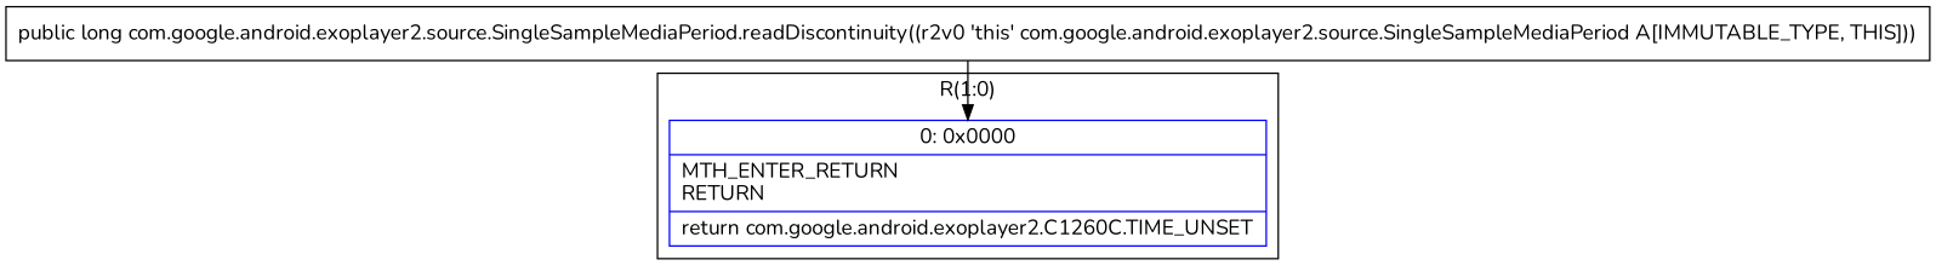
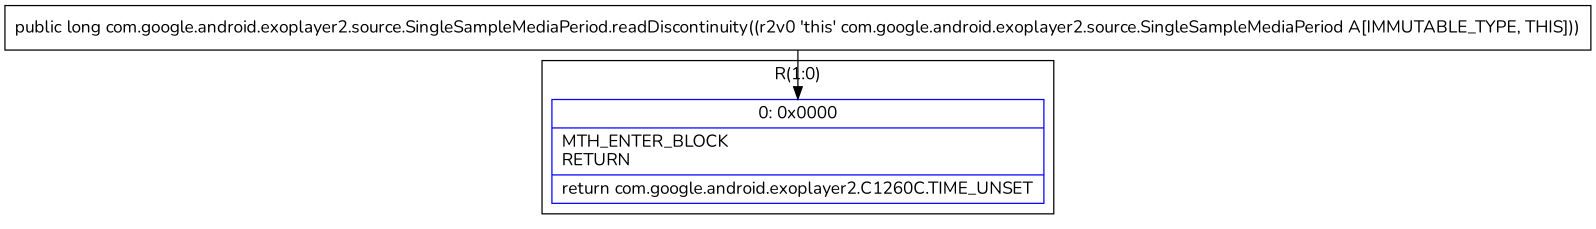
  digraph {
    fontname=Nunito
    node [shape=record fontname=Nunito]
-   n1 [color=blue label="{0\:\ 0x0000|MTH_ENTER_RETURN\lRETURN\l|return com.google.android.exoplayer2.C1260C.TIME_UNSET\l}"]
+   n1 [color=blue label="{0\:\ 0x0000|MTH_ENTER_BLOCK\lRETURN\l|return com.google.android.exoplayer2.C1260C.TIME_UNSET\l}"]
    n2 [label="{public long com.google.android.exoplayer2.source.SingleSampleMediaPeriod.readDiscontinuity((r2v0 'this' com.google.android.exoplayer2.source.SingleSampleMediaPeriod A[IMMUTABLE_TYPE, THIS])) }"]
    subgraph cluster_1 {
      label="R(1:0)"
      n1
    }
    n2 -> n1 [fontname=Nunito]
  }
